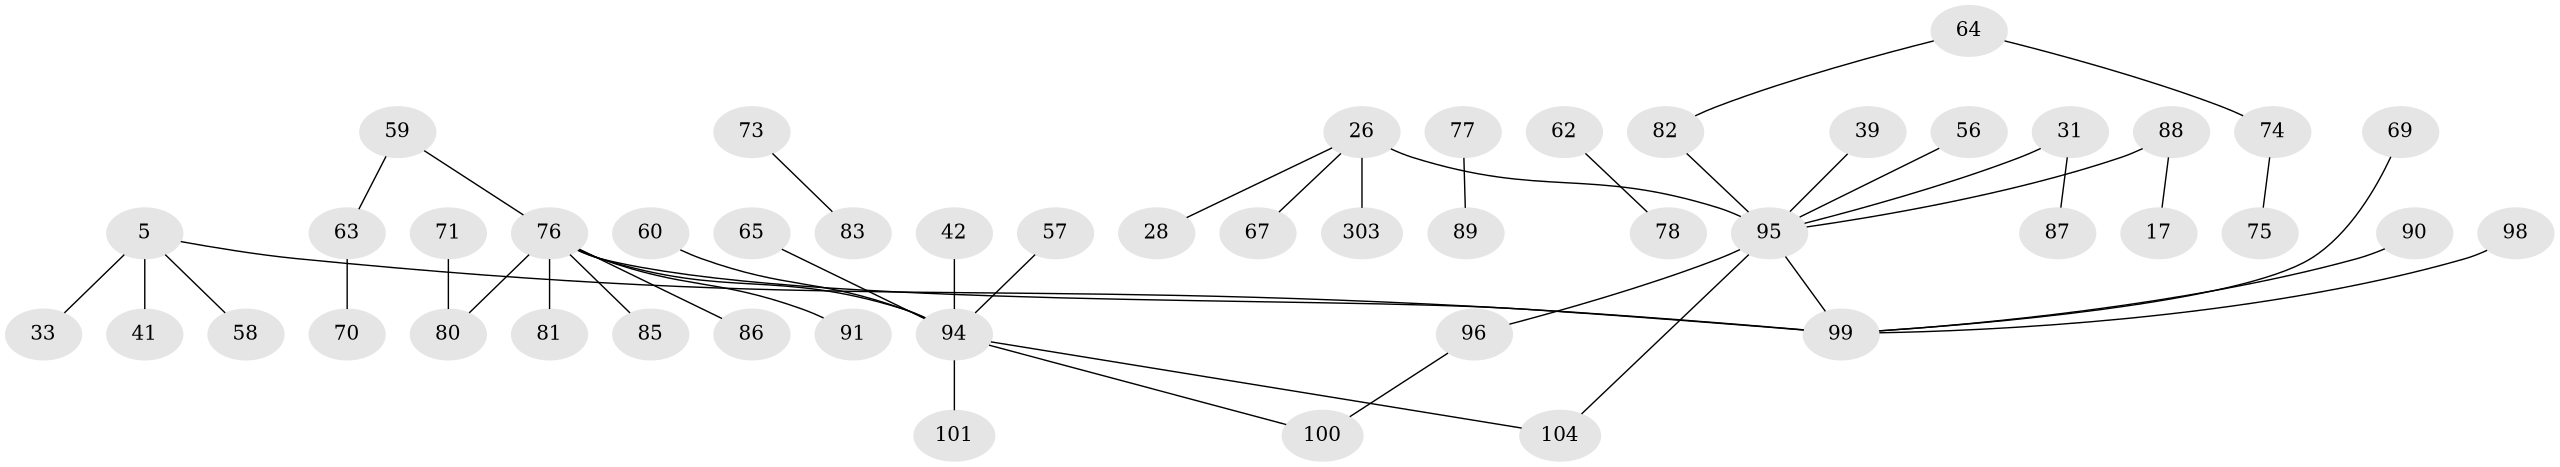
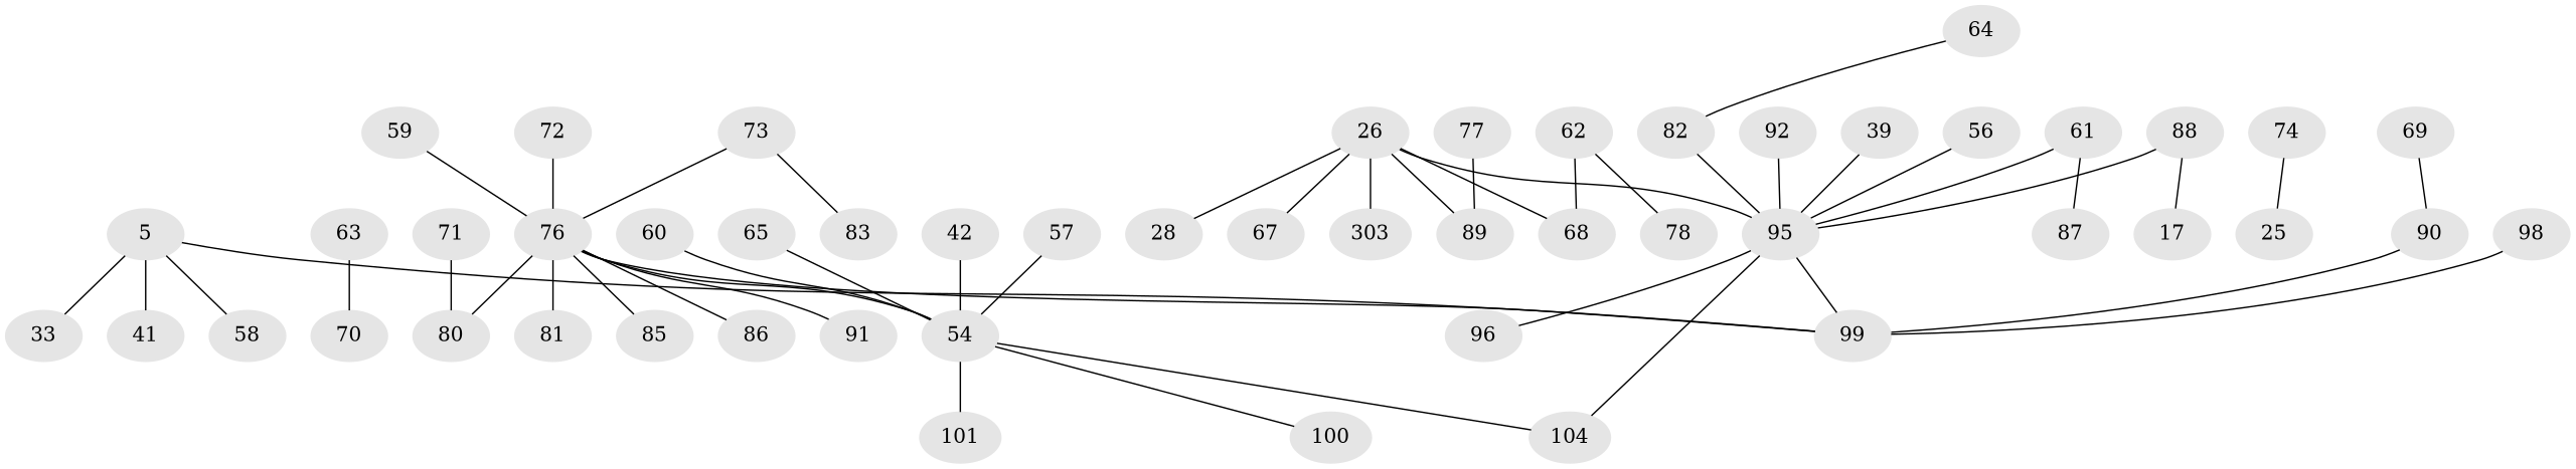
  graph {
    node [color=gray90 style=filled]
    5
    33
    41 [super="+20"]
    58 [super="+35+37+42"]
    99 [super="+14+93+79"]
    26 [super="+4"]
    28
    67
+   68 [super="+54"]
    89 [super="+12+47"]
    95 [super="+1+29+3"]
    n12 [label=303 super="+53"]
    104 [super="+6+38"]
    96
    39 [super="+27"]
-   94 [super="+32"]
+   94 [super="+32" label=54]
    100 [super="+55"]
    101
    n19 [label=42]
    56 [super="+40"]
    57
    59 [super="+23"]
    63
    76 [super="+15+9"]
    70
    80 [super="+11+51"]
    81
    85 [super="+49"]
    86
    91
    60
-   61 [label=31]
+   61
    87
    62
    78
    64 [super="+34"]
    74
    82 [super="+16"]
-   75
+   75 [label=25]
    65 [super="+52"]
    69
    71
+   72
    73 [super="+45"]
    83
    77
    88 [super="+36+66+84"]
    n48 [label=17]
    90
+   92
    98
    5 -- 33
    5 -- 41 [weight=2]
    5 -- 58
    5 -- 99
    26 -- 28
    26 -- 67
+   26 -- 68
+   26 -- 89
    26 -- 95 [weight=2]
    26 -- n12
    95 -- 99
    95 -- 104
    95 -- 96
-   96 -- 100
    39 -- 95
    94 -- 104
    94 -- 100
    94 -- 101
    n19 -- 94
    56 -- 95
    57 -- 94
-   59 -- 63
    59 -- 76
    63 -- 70
    76 -- 99
    76 -- 94 [weight=2]
    76 -- 80
    76 -- 81
    76 -- 85
    76 -- 86
    76 -- 91
    60 -- 94
    61 -- 95
    61 -- 87
+   62 -- 68
    62 -- 78
-   64 -- 74
    64 -- 82
    74 -- 75
    82 -- 95
    65 -- 94
-   69 -- 99
+   69 -- 90
    71 -- 80
+   72 -- 76
+   73 -- 76
    73 -- 83
    77 -- 89
    88 -- 95
    88 -- n48
    90 -- 99
+   92 -- 95
    98 -- 99
  }
